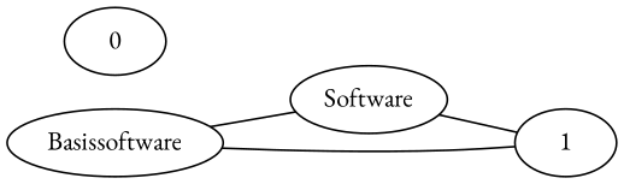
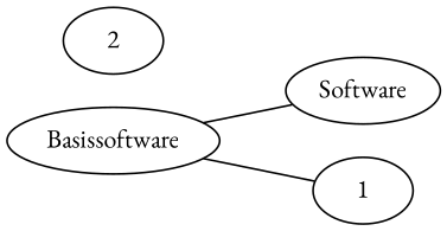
  graph {
    rankdir=LR
    fontname="EB Garamond"
    node [fontname="EB Garamond"]
    edge [fontname="EB Garamond"]
    Basissoftware
    Software
    1
-   0
+   0 [label=2]
    Basissoftware -- Software
    Basissoftware -- 1
-   Software -- 1
  }
